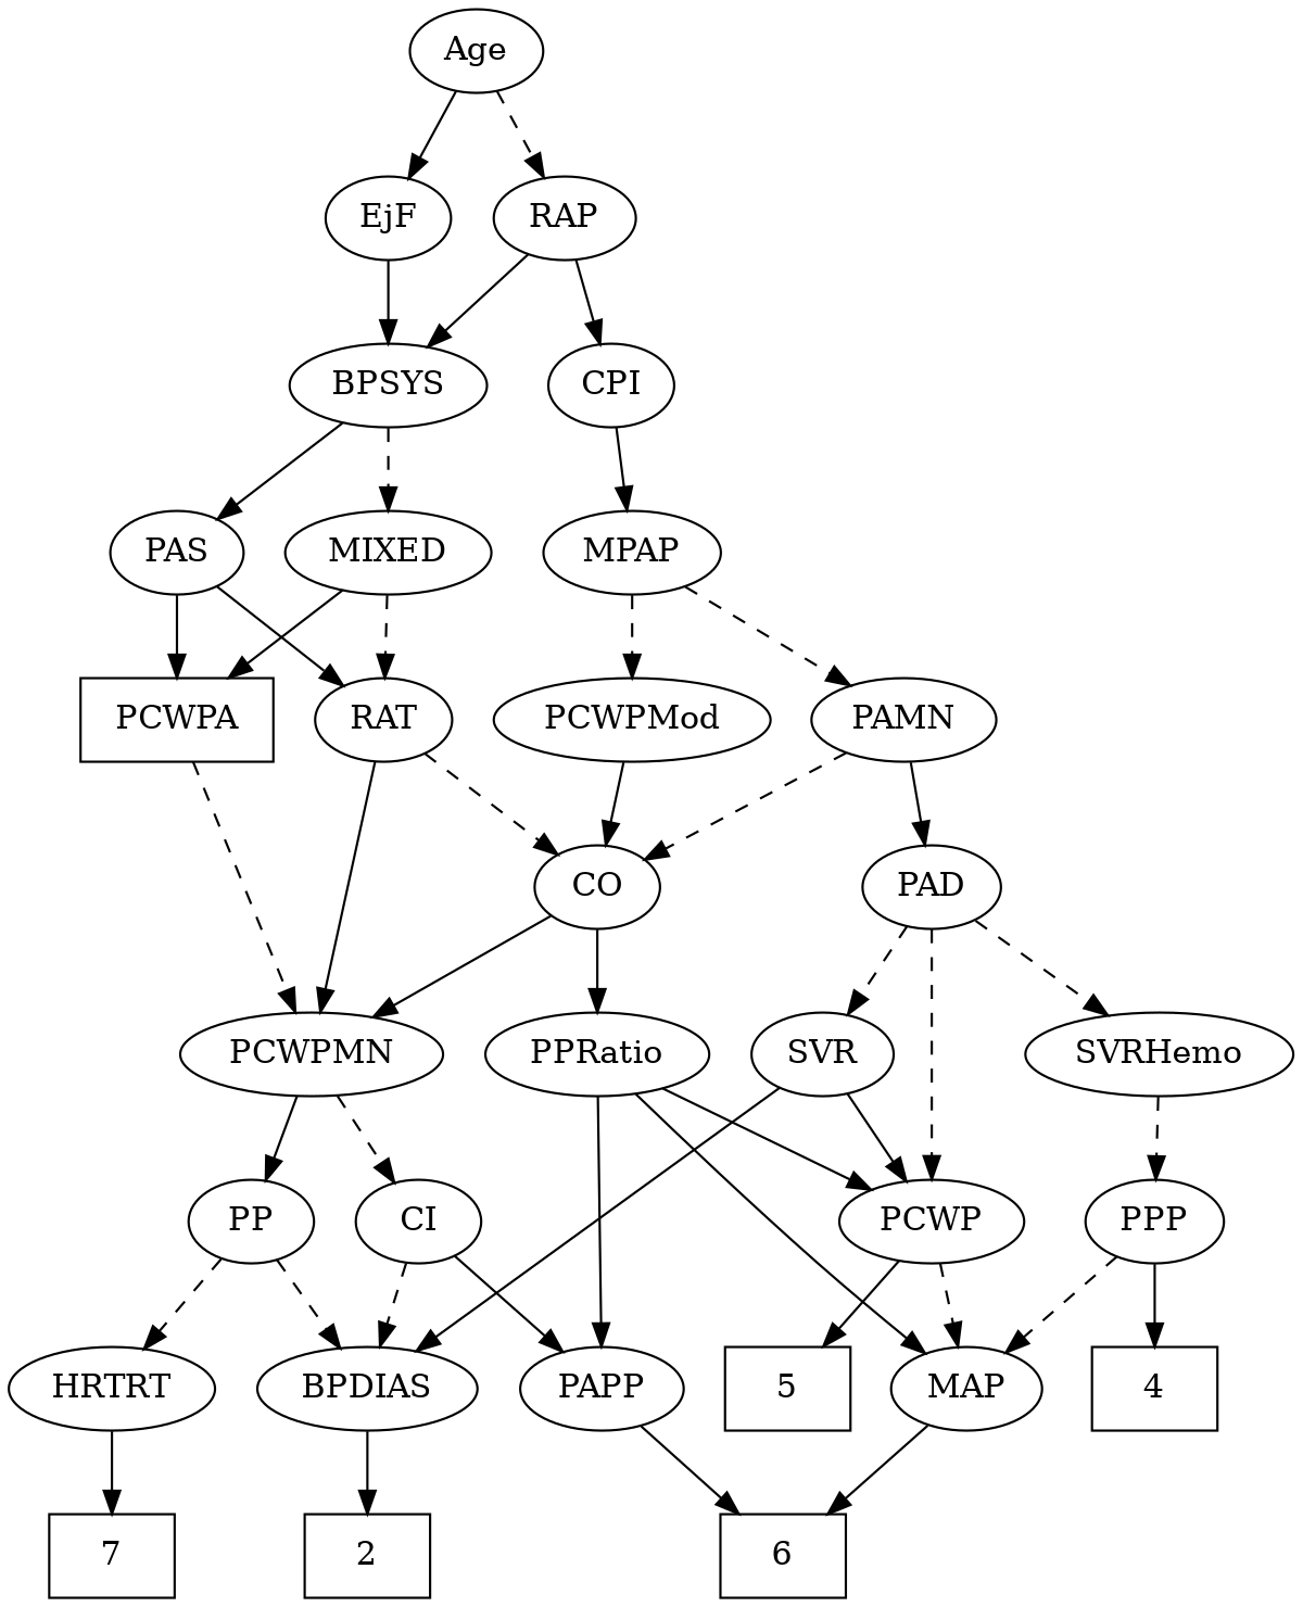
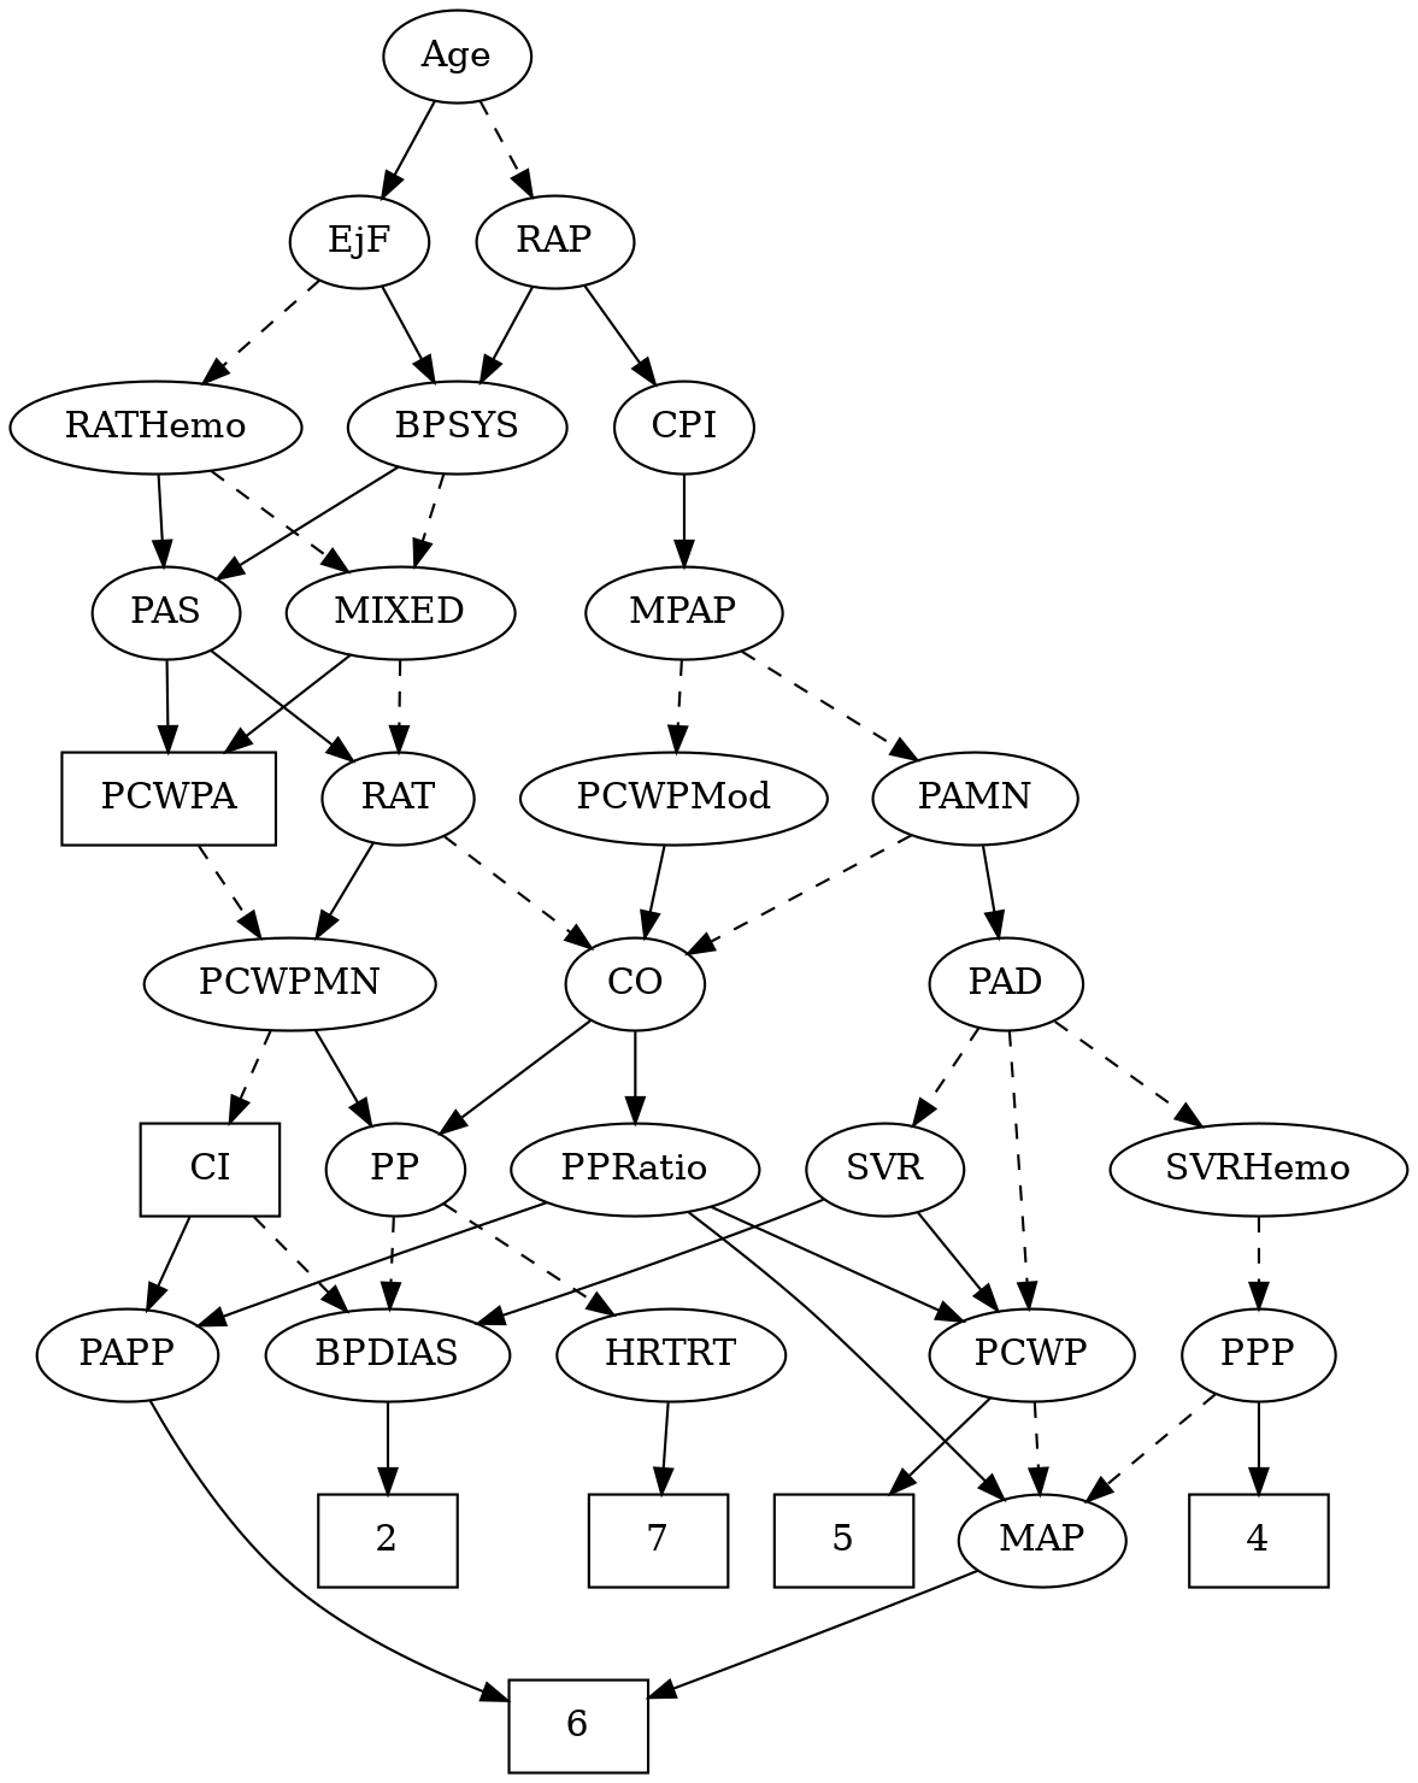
  strict digraph {
    edge [style=solid]
    n1 [height=0.5 label=6 shape=box width=0.75]
    2 [height=0.5 shape=box width=0.75]
    n3 [height=0.5 label=7 shape=box width=0.75]
    4 [height=0.5 shape=box width=0.75]
    5 [height=0.5 shape=box width=0.75]
    Age [height=0.5 width=0.75]
    EjF [height=0.5 width=0.75]
    RAP [height=0.5 width=0.77632]
    BPSYS [height=0.5 width=1.0471]
+   RATHemo [height=0.5 width=1.3721]
    CPI [height=0.5 width=0.75]
    MIXED [height=0.5 width=1.1193]
    PAS [height=0.5 width=0.75]
    MPAP [height=0.5 width=0.97491]
    RAT [height=0.5 width=0.75827]
    PCWPA [height=0.5 shape=box width=1.1555]
    PAMN [height=0.5 width=1.011]
    PCWPMod [height=0.5 width=1.4443]
    CO [height=0.5 width=0.75]
    PCWPMN [height=0.5 width=1.3902]
    PP [height=0.5 width=0.75]
    PPRatio [height=0.5 width=1.1013]
-   CI [height=0.5 width=0.75]
+   CI [height=0.5 width=0.75 shape=box]
    PAD [height=0.5 width=0.79437]
    SVR [height=0.5 width=0.77632]
    SVRHemo [height=0.5 width=1.3902]
    PCWP [height=0.5 width=0.97491]
    BPDIAS [height=0.5 width=1.1735]
    PPP [height=0.5 width=0.75]
    MAP [height=0.5 width=0.84854]
    HRTRT [height=0.5 width=1.1013]
    PAPP [height=0.5 width=0.88464]
    Age -> EjF
    Age -> RAP [style=dashed]
    EjF -> BPSYS
+   EjF -> RATHemo [style=dashed]
    RAP -> BPSYS
    RAP -> CPI
    BPSYS -> MIXED [style=dashed]
    BPSYS -> PAS
+   RATHemo -> MIXED [style=dashed]
+   RATHemo -> PAS
    CPI -> MPAP
    MIXED -> RAT [style=dashed]
    MIXED -> PCWPA
    PAS -> RAT
    PAS -> PCWPA
    MPAP -> PAMN [style=dashed]
    MPAP -> PCWPMod [style=dashed]
    RAT -> CO [style=dashed]
    RAT -> PCWPMN
    PCWPA -> PCWPMN [style=dashed]
    PAMN -> CO [style=dashed]
    PAMN -> PAD
    PCWPMod -> CO
-   CO -> PCWPMN
+   CO -> PP
    CO -> PPRatio
    PCWPMN -> PP
    PCWPMN -> CI [style=dashed]
    PP -> BPDIAS [style=dashed]
    PP -> HRTRT [style=dashed]
    PPRatio -> PCWP
    PPRatio -> MAP
    PPRatio -> PAPP
    CI -> BPDIAS [style=dashed]
    CI -> PAPP
    PAD -> SVR [style=dashed]
    PAD -> SVRHemo [style=dashed]
    PAD -> PCWP [style=dashed]
    SVR -> PCWP
    SVR -> BPDIAS
    SVRHemo -> PPP [style=dashed]
    PCWP -> 5
    PCWP -> MAP [style=dashed]
    BPDIAS -> 2
    PPP -> 4
    PPP -> MAP [style=dashed]
    MAP -> n1
    HRTRT -> n3
    PAPP -> n1
  }
